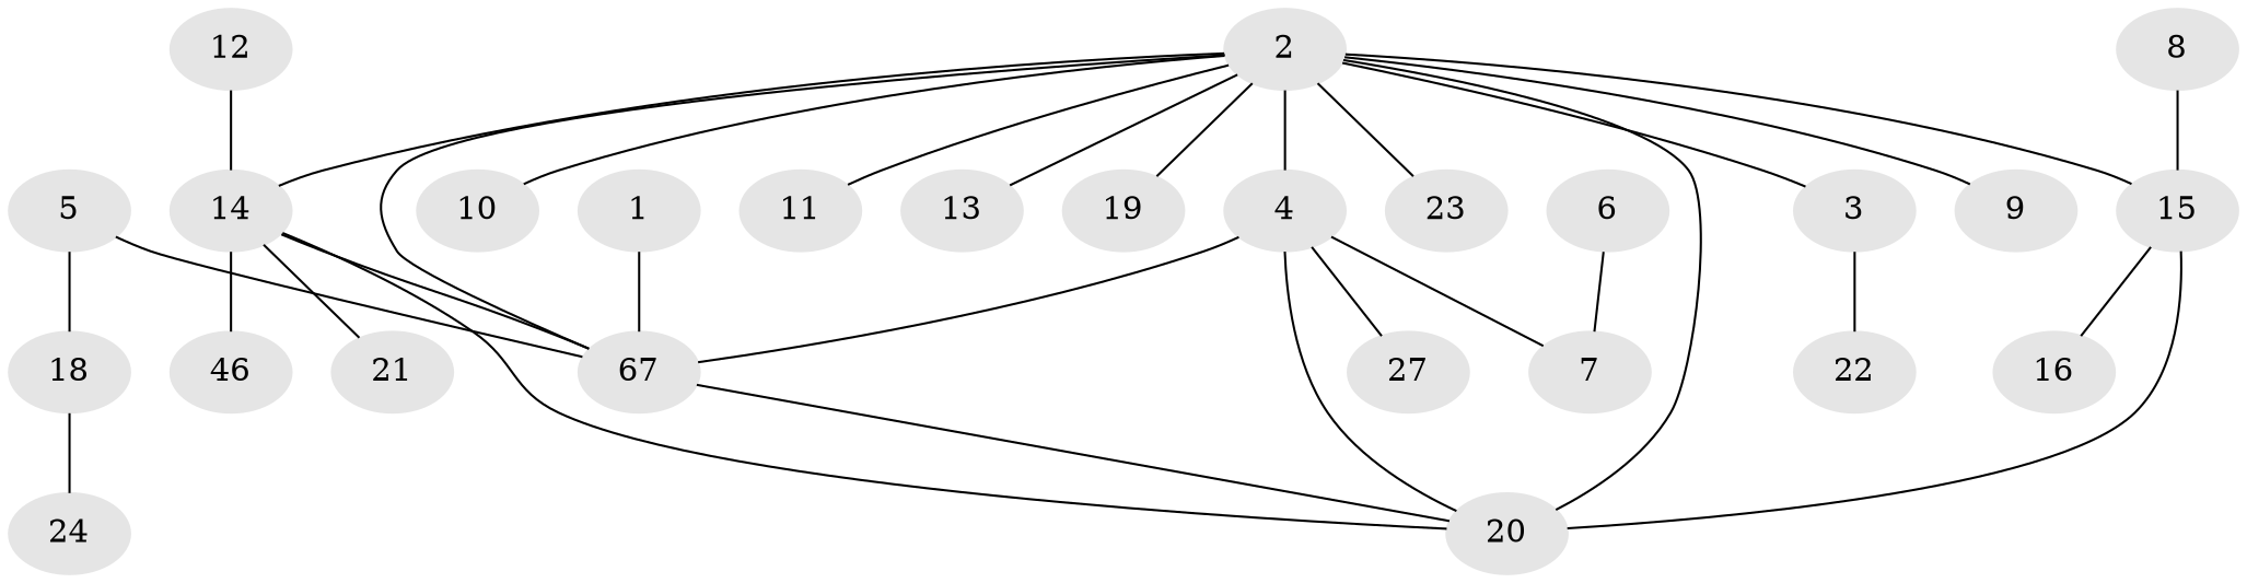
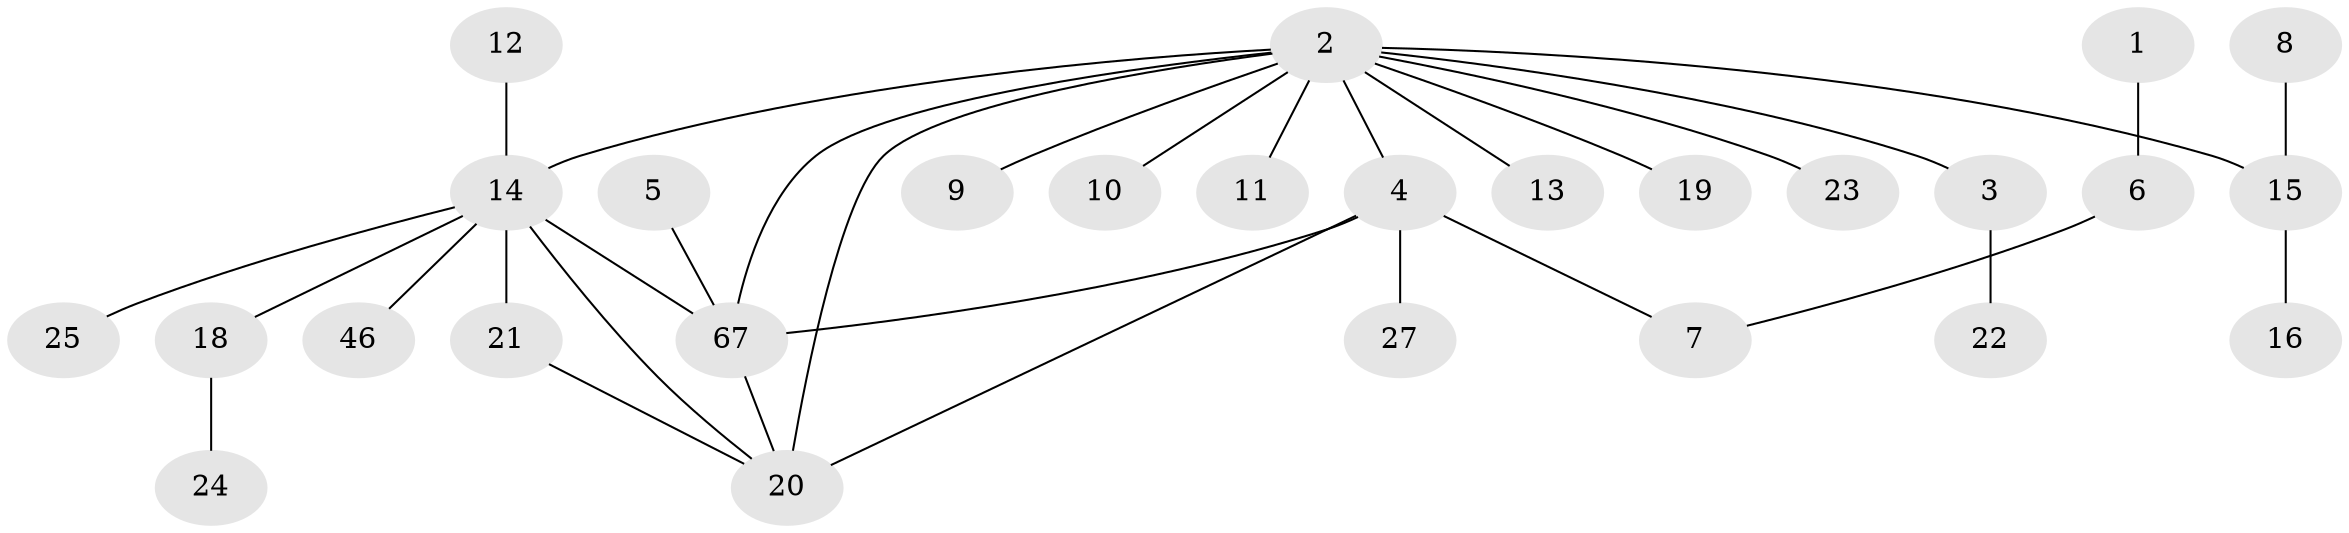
  graph {
    node [color=gray90 style=filled]
    edge [weight=1.0]
    n1 [label=67]
    1
    20
    2
    3
    4
    9
    10
    11
    13
    14
    15
    19
    23
    22
    7
    27
    18
    21
+   25
    n21 [label=46]
    16
    5
    6
    8
    12
    24
    n1 -- 20
-   1 -- n1
+   1 -- 6
    2 -- n1
    2 -- 20 [weight=2.0]
    2 -- 3
    2 -- 4 [weight=2.0]
    2 -- 9
    2 -- 10
    2 -- 11
    2 -- 13
    2 -- 14
    2 -- 15
    2 -- 19
    2 -- 23
    3 -- 22
    4 -- n1
    4 -- 20
    4 -- 7
    4 -- 27
    14 -- n1
    14 -- 20
-   5 -- 18
+   14 -- 18
    14 -- 21
+   14 -- 25
    14 -- n21
-   15 -- 20
+   21 -- 20
    15 -- 16
    18 -- 24
    5 -- n1
    6 -- 7
    8 -- 15
    12 -- 14
  }
